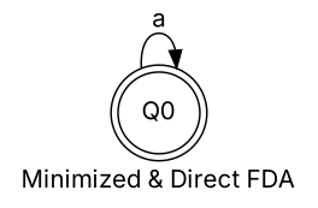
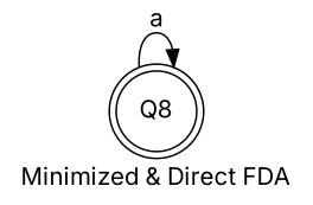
  digraph {
    label="Minimized & Direct FDA"
    rankdir=LR
    fontname=Inter
-   n1 [label=Q0 shape=doublecircle fontname=Inter]
+   n1 [label=Q8 shape=doublecircle fontname=Inter]
    n1 -> n1 [label=a fontname=Inter]
  }
